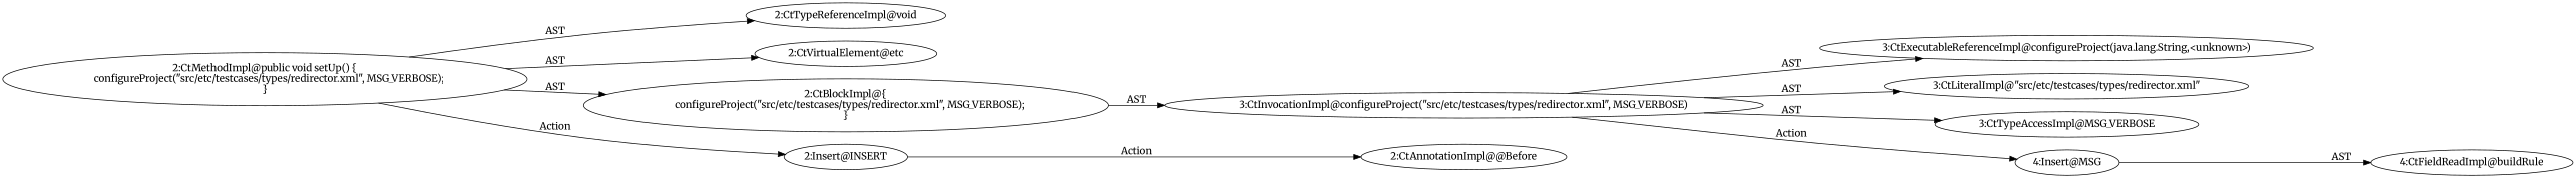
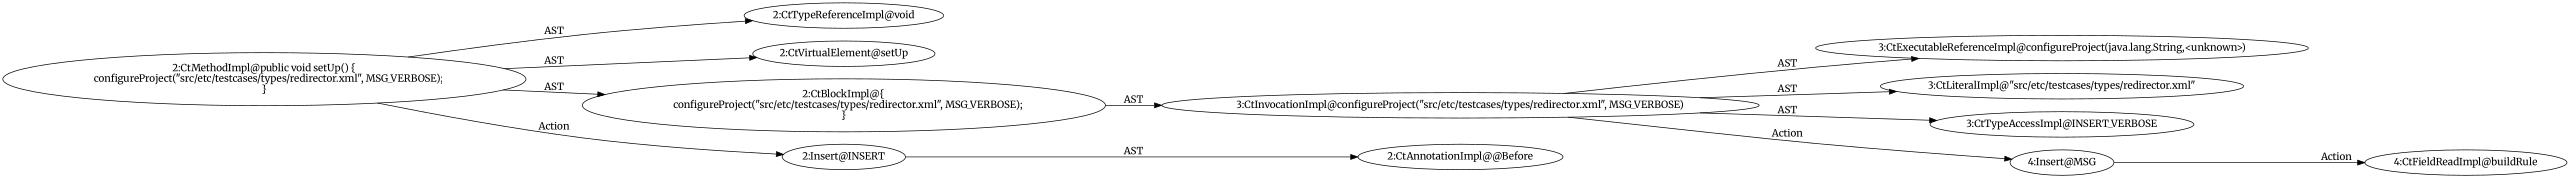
  digraph {
    fontname=Merriweather
    rankdir=LR
    node [fontname=Merriweather shape=ellipse]
    edge [fontname=Merriweather]
    n1 [label="2:CtTypeReferenceImpl@void"]
-   n2 [label="2:CtVirtualElement@etc"]
+   n2 [label="2:CtVirtualElement@setUp"]
    n3 [label="3:CtExecutableReferenceImpl@configureProject(java.lang.String,<unknown>)"]
    n4 [label="3:CtLiteralImpl@\"src/etc/testcases/types/redirector.xml\""]
-   n5 [label="3:CtTypeAccessImpl@MSG_VERBOSE"]
+   n5 [label="3:CtTypeAccessImpl@INSERT_VERBOSE"]
    n6 [label="3:CtInvocationImpl@configureProject(\"src/etc/testcases/types/redirector.xml\", MSG_VERBOSE)"]
    n7 [label="4:Insert@MSG"]
    n8 [label="4:CtFieldReadImpl@buildRule"]
    n9 [label="2:CtBlockImpl@\{\n    configureProject(\"src/etc/testcases/types/redirector.xml\", MSG_VERBOSE);\n\}"]
    n10 [label="2:CtMethodImpl@public void setUp() \{\n    configureProject(\"src/etc/testcases/types/redirector.xml\", MSG_VERBOSE);\n\}"]
    n11 [label="2:Insert@INSERT"]
    n12 [label="2:CtAnnotationImpl@@Before"]
    n6 -> n3 [label=AST]
    n6 -> n4 [label=AST]
    n6 -> n5 [label=AST]
    n6 -> n7 [label=Action]
-   n7 -> n8 [label=AST]
+   n7 -> n8 [label=Action]
    n9 -> n6 [label=AST]
    n10 -> n1 [label=AST]
    n10 -> n2 [label=AST]
    n10 -> n9 [label=AST]
    n10 -> n11 [label=Action]
-   n11 -> n12 [label=Action]
+   n11 -> n12 [label=AST]
  }
